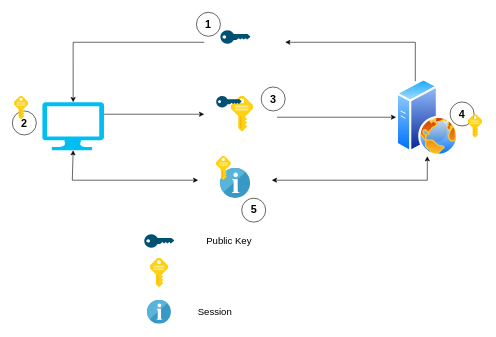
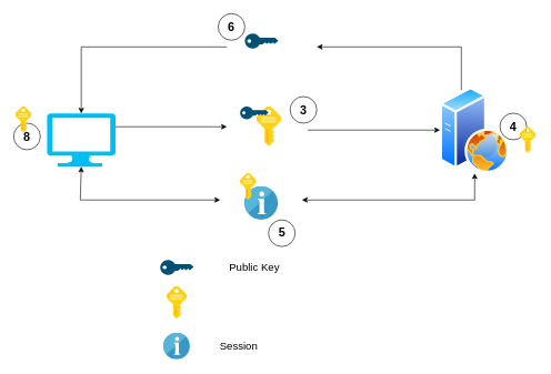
  <mxCell id="0" />
  <mxCell id="1" parent="0" />
  <mxCell id="2" value="" style="rounded=0;whiteSpace=wrap;html=1;fontSize=16;fillColor=none;strokeColor=none;" parent="1" vertex="1"><mxGeometry x="330" y="260" width="122.7" height="80" as="geometry" /></mxCell>
  <mxCell id="3" style="edgeStyle=orthogonalEdgeStyle;rounded=0;orthogonalLoop=1;jettySize=auto;html=1;fontSize=16;" parent="1" source="4" target="9" edge="1"><mxGeometry relative="1" as="geometry"><Array as="points"><mxPoint x="510" y="195" /><mxPoint x="510" y="195" /></Array></mxGeometry></mxCell>
  <mxCell id="4" value="" style="rounded=0;whiteSpace=wrap;html=1;fontSize=16;fillColor=none;strokeColor=none;" parent="1" vertex="1"><mxGeometry x="340" y="154.57" width="121.4" height="70" as="geometry" /></mxCell>
  <mxCell id="5" value="" style="rounded=0;whiteSpace=wrap;html=1;fontSize=16;fillColor=none;strokeColor=none;" parent="1" vertex="1"><mxGeometry x="340" y="30" width="135" height="80" as="geometry" /></mxCell>
  <mxCell id="6" style="edgeStyle=orthogonalEdgeStyle;rounded=0;orthogonalLoop=1;jettySize=auto;html=1;fontSize=16;" parent="1" source="7" target="4" edge="1"><mxGeometry relative="1" as="geometry"><Array as="points"><mxPoint x="210" y="190" /><mxPoint x="210" y="190" /></Array></mxGeometry></mxCell>
  <mxCell id="7" value="" style="verticalLabelPosition=bottom;html=1;verticalAlign=top;align=center;strokeColor=none;fillColor=#00BEF2;shape=mxgraph.azure.computer;pointerEvents=1;" parent="1" vertex="1"><mxGeometry x="70" y="170" width="102.86" height="80" as="geometry" /></mxCell>
  <mxCell id="8" style="edgeStyle=orthogonalEdgeStyle;rounded=0;orthogonalLoop=1;jettySize=auto;html=1;fontSize=16;entryX=1;entryY=0.5;entryDx=0;entryDy=0;" parent="1" source="9" target="5" edge="1"><mxGeometry relative="1" as="geometry"><mxPoint x="460" y="70" as="targetPoint" /><Array as="points"><mxPoint x="692" y="70" /><mxPoint x="475" y="70" /></Array></mxGeometry></mxCell>
  <mxCell id="9" value="" style="aspect=fixed;perimeter=ellipsePerimeter;html=1;align=center;shadow=0;dashed=0;spacingTop=3;image;image=img/lib/active_directory/web_server.svg;" parent="1" vertex="1"><mxGeometry x="660" y="130" width="104" height="130" as="geometry" /></mxCell>
  <mxCell id="10" value="" style="points=[[0,0.5,0],[0.24,0,0],[0.5,0.28,0],[0.995,0.475,0],[0.5,0.72,0],[0.24,1,0]];verticalLabelPosition=bottom;sketch=0;html=1;verticalAlign=top;aspect=fixed;align=center;pointerEvents=1;shape=mxgraph.cisco19.key;fillColor=#005073;strokeColor=none;fontSize=16;" parent="1" vertex="1"><mxGeometry x="240" y="390" width="50" height="22.5" as="geometry" /></mxCell>
  <mxCell id="11" style="edgeStyle=orthogonalEdgeStyle;rounded=0;orthogonalLoop=1;jettySize=auto;html=1;entryX=0.5;entryY=0;entryDx=0;entryDy=0;entryPerimeter=0;fontSize=16;" parent="1" source="5" target="7" edge="1"><mxGeometry relative="1" as="geometry" /></mxCell>
  <mxCell id="12" value="" style="sketch=0;aspect=fixed;html=1;points=[];align=center;image;fontSize=12;image=img/lib/mscae/Key.svg;fillColor=none;" parent="1" vertex="1"><mxGeometry x="384.8" y="159.57" width="37.2" height="60" as="geometry" /></mxCell>
  <mxCell id="13" value="" style="points=[[0,0.5,0],[0.24,0,0],[0.5,0.28,0],[0.995,0.475,0],[0.5,0.72,0],[0.24,1,0]];verticalLabelPosition=bottom;sketch=0;html=1;verticalAlign=top;aspect=fixed;align=center;pointerEvents=1;shape=mxgraph.cisco19.key;fillColor=#005073;strokeColor=none;fontSize=16;" parent="1" vertex="1"><mxGeometry x="360" y="159.57" width="42.5" height="19.13" as="geometry" /></mxCell>
  <mxCell id="14" value="" style="sketch=0;aspect=fixed;html=1;points=[];align=center;image;fontSize=12;image=img/lib/mscae/Info_2.svg;fillColor=none;" parent="1" vertex="1"><mxGeometry x="367" y="280" width="50" height="50" as="geometry" /></mxCell>
  <mxCell id="15" value="" style="sketch=0;aspect=fixed;html=1;points=[];align=center;image;fontSize=12;image=img/lib/mscae/Key.svg;fillColor=none;" parent="1" vertex="1"><mxGeometry x="360" y="260" width="24.8" height="40" as="geometry" /></mxCell>
  <mxCell id="16" value="" style="endArrow=classic;startArrow=classic;html=1;rounded=0;fontSize=16;entryX=0.5;entryY=1;entryDx=0;entryDy=0;exitX=1;exitY=0.5;exitDx=0;exitDy=0;" parent="1" source="2" target="9" edge="1"><mxGeometry width="50" height="50" relative="1" as="geometry"><mxPoint x="390" y="320" as="sourcePoint" /><mxPoint x="440" y="270" as="targetPoint" /><Array as="points"><mxPoint x="712" y="300" /></Array></mxGeometry></mxCell>
  <mxCell id="17" value="" style="endArrow=classic;startArrow=classic;html=1;rounded=0;fontSize=16;exitX=0.5;exitY=1;exitDx=0;exitDy=0;exitPerimeter=0;entryX=0;entryY=0.5;entryDx=0;entryDy=0;" parent="1" source="7" target="2" edge="1"><mxGeometry width="50" height="50" relative="1" as="geometry"><mxPoint x="390" y="320" as="sourcePoint" /><mxPoint x="440" y="270" as="targetPoint" /><Array as="points"><mxPoint x="120" y="300" /></Array></mxGeometry></mxCell>
- <mxCell id="18" value="&lt;span style=&quot;font-size: 18px;&quot;&gt;&lt;b&gt;1&lt;/b&gt;&lt;/span&gt;" style="ellipse;whiteSpace=wrap;html=1;aspect=fixed;fontSize=16;fillColor=none;" parent="1" vertex="1"><mxGeometry x="327" y="20" width="40" height="40" as="geometry" /></mxCell>
- <mxCell id="19" value="&lt;span style=&quot;font-size: 18px;&quot;&gt;&lt;b&gt;2&lt;/b&gt;&lt;/span&gt;" style="ellipse;whiteSpace=wrap;html=1;aspect=fixed;fontSize=16;fillColor=none;" parent="1" vertex="1"><mxGeometry x="20" y="184.57" width="40" height="40" as="geometry" /></mxCell>
+ <mxCell id="18" value="&lt;span style=&quot;font-size: 18px;&quot;&gt;&lt;b&gt;6&lt;/b&gt;&lt;/span&gt;" style="ellipse;whiteSpace=wrap;html=1;aspect=fixed;fontSize=16;fillColor=none;" parent="1" vertex="1"><mxGeometry x="327" y="20" width="40" height="40" as="geometry" /></mxCell>
+ <mxCell id="19" value="&lt;span style=&quot;font-size: 18px;&quot;&gt;&lt;b&gt;8&lt;/b&gt;&lt;/span&gt;" style="ellipse;whiteSpace=wrap;html=1;aspect=fixed;fontSize=16;fillColor=none;" parent="1" vertex="1"><mxGeometry x="20" y="184.57" width="40" height="40" as="geometry" /></mxCell>
  <mxCell id="20" value="&lt;span style=&quot;font-size: 18px;&quot;&gt;&lt;b&gt;3&lt;/b&gt;&lt;/span&gt;" style="ellipse;whiteSpace=wrap;html=1;aspect=fixed;fontSize=16;fillColor=none;" parent="1" vertex="1"><mxGeometry x="435" y="144.57" width="40" height="40" as="geometry" /></mxCell>
  <mxCell id="21" value="&lt;span style=&quot;font-size: 18px;&quot;&gt;&lt;b&gt;4&lt;/b&gt;&lt;/span&gt;" style="ellipse;whiteSpace=wrap;html=1;aspect=fixed;fontSize=16;fillColor=none;" parent="1" vertex="1"><mxGeometry x="750" y="169.57" width="40" height="40" as="geometry" /></mxCell>
  <mxCell id="22" value="&lt;span style=&quot;font-size: 18px;&quot;&gt;&lt;b&gt;5&lt;/b&gt;&lt;/span&gt;" style="ellipse;whiteSpace=wrap;html=1;aspect=fixed;fontSize=16;fillColor=none;" parent="1" vertex="1"><mxGeometry x="402.5" y="330" width="40" height="40" as="geometry" /></mxCell>
  <mxCell id="23" value="&lt;font style=&quot;font-size: 16px;&quot;&gt;Public Key&lt;/font&gt;" style="text;html=1;strokeColor=none;fillColor=none;align=center;verticalAlign=middle;whiteSpace=wrap;rounded=0;fontSize=18;fontColor=#000000;" parent="1" vertex="1"><mxGeometry x="329.5" y="386.25" width="103" height="30" as="geometry" /></mxCell>
  <mxCell id="24" value="" style="points=[[0,0.5,0],[0.24,0,0],[0.5,0.28,0],[0.995,0.475,0],[0.5,0.72,0],[0.24,1,0]];verticalLabelPosition=bottom;sketch=0;html=1;verticalAlign=top;aspect=fixed;align=center;pointerEvents=1;shape=mxgraph.cisco19.key;fillColor=#005073;strokeColor=none;fontSize=16;" parent="1" vertex="1"><mxGeometry x="367" y="50" width="50" height="22.5" as="geometry" /></mxCell>
  <mxCell id="25" value="" style="sketch=0;aspect=fixed;html=1;points=[];align=center;image;fontSize=12;image=img/lib/mscae/Key.svg;fillColor=none;" parent="1" vertex="1"><mxGeometry x="22.8" y="160" width="24.27" height="39.14" as="geometry" /></mxCell>
  <mxCell id="26" value="" style="sketch=0;aspect=fixed;html=1;points=[];align=center;image;fontSize=12;image=img/lib/mscae/Key.svg;fillColor=none;" parent="1" vertex="1"><mxGeometry x="780" y="190.43" width="24.27" height="39.14" as="geometry" /></mxCell>
  <mxCell id="27" value="" style="sketch=0;aspect=fixed;html=1;points=[];align=center;image;fontSize=12;image=img/lib/mscae/Key.svg;fillColor=none;" parent="1" vertex="1"><mxGeometry x="249.77" y="430" width="30.47" height="49.14" as="geometry" /></mxCell>
  <mxCell id="28" value="" style="sketch=0;aspect=fixed;html=1;points=[];align=center;image;fontSize=12;image=img/lib/mscae/Info_2.svg;fillColor=none;" parent="1" vertex="1"><mxGeometry x="245" y="500" width="40" height="40" as="geometry" /></mxCell>
  <mxCell id="29" value="&lt;font style=&quot;font-size: 16px;&quot;&gt;Session&lt;/font&gt;" style="text;html=1;strokeColor=none;fillColor=none;align=center;verticalAlign=middle;whiteSpace=wrap;rounded=0;fontSize=18;fontColor=#000000;" parent="1" vertex="1"><mxGeometry x="299" y="505" width="118" height="30" as="geometry" /></mxCell>
